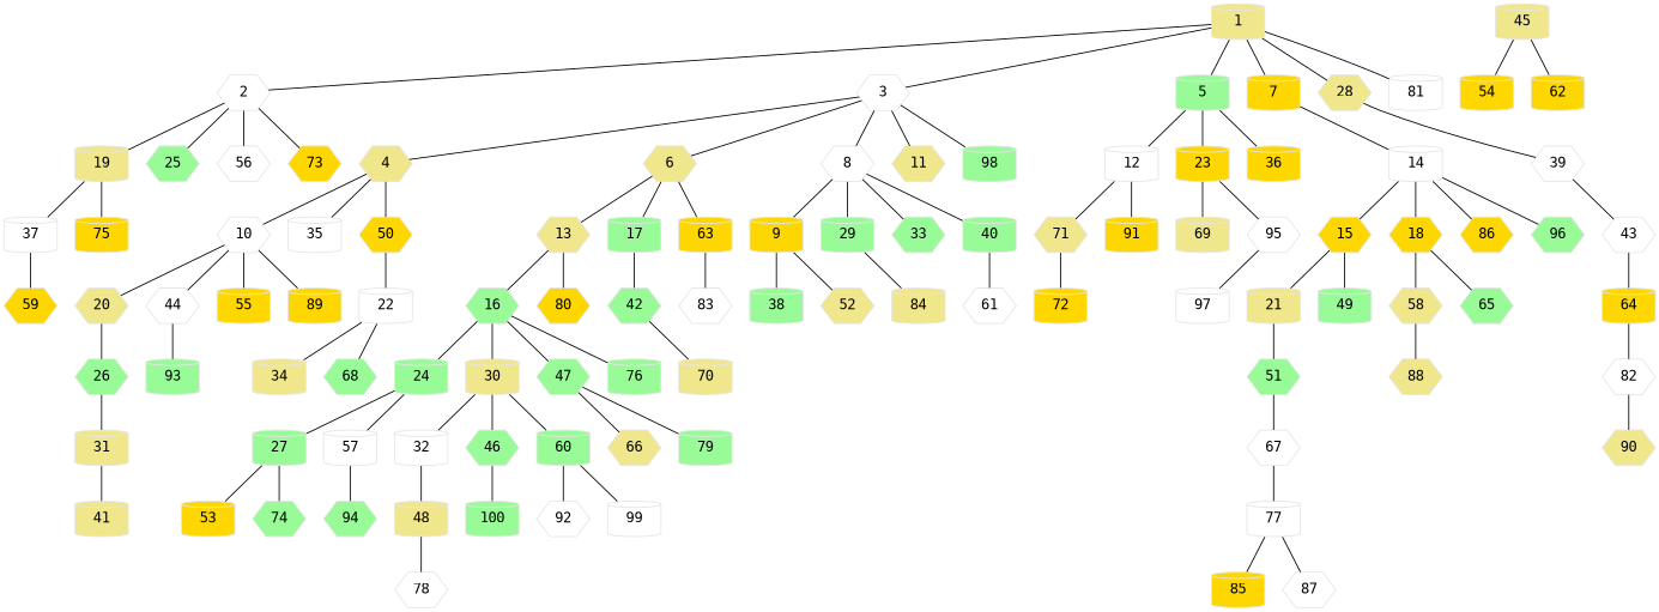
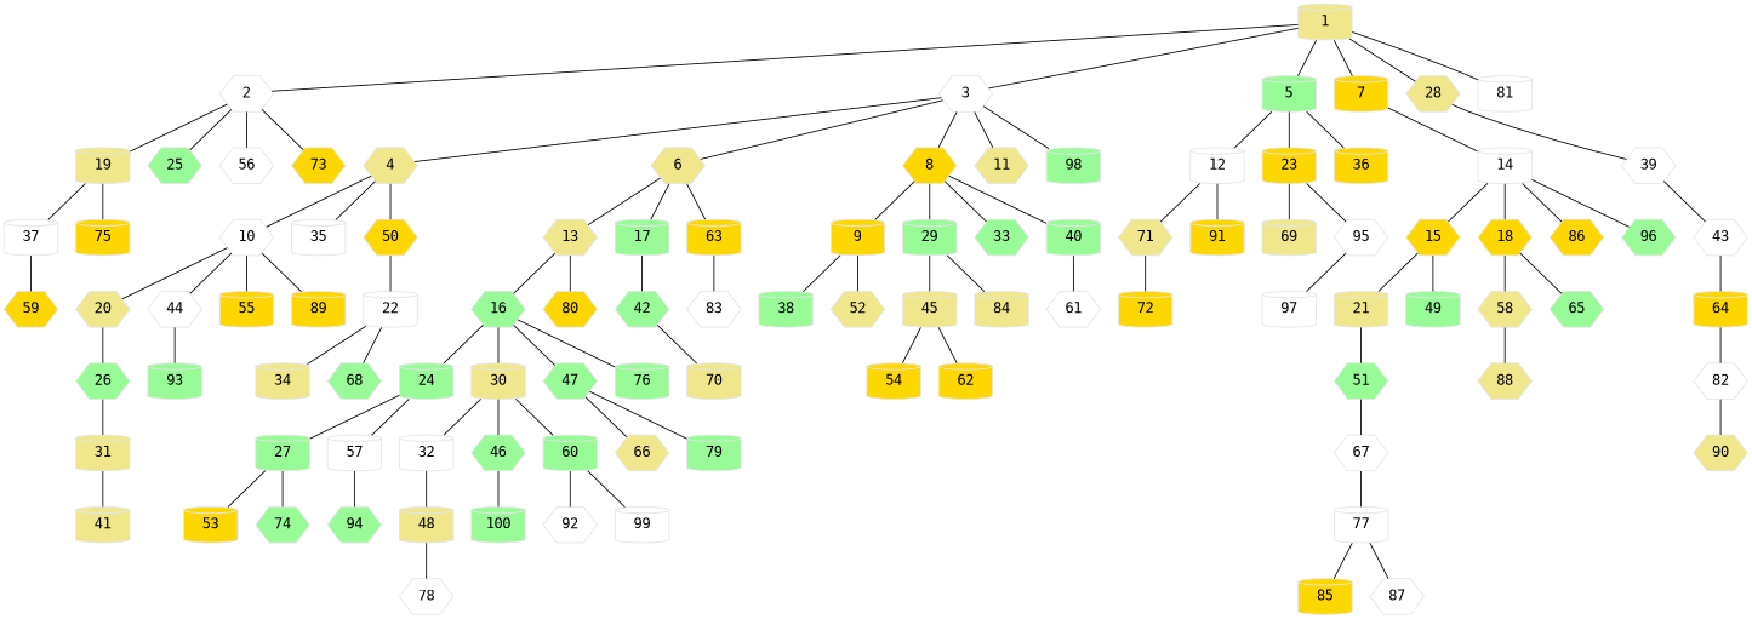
  graph {
    fontname="DejaVu Sans Mono"
    node [color=gray90 fillcolor=palegreen fontname="DejaVu Sans Mono" shape=cylinder style=filled]
    edge [fontname="DejaVu Sans Mono"]
    1 [fillcolor=khaki]
    2 [fillcolor=white shape=hexagon]
    3 [fillcolor=white shape=hexagon]
    5
    7 [fillcolor=gold]
    28 [fillcolor=khaki shape=hexagon]
    81 [fillcolor=white]
    19 [fillcolor=khaki]
    25 [shape=hexagon]
    56 [fillcolor=white shape=hexagon]
    73 [fillcolor=gold shape=hexagon]
    4 [fillcolor=khaki shape=hexagon]
    6 [fillcolor=khaki shape=hexagon]
-   8 [fillcolor=white shape=hexagon]
+   8 [fillcolor=gold shape=hexagon]
    11 [fillcolor=khaki shape=hexagon]
    98
    12 [fillcolor=white]
    23 [fillcolor=gold]
    36 [fillcolor=gold]
    14 [fillcolor=white]
    39 [fillcolor=white shape=hexagon]
    37 [fillcolor=white]
    75 [fillcolor=gold]
    10 [fillcolor=white shape=hexagon]
    35 [fillcolor=white]
    50 [fillcolor=gold shape=hexagon]
    13 [fillcolor=khaki shape=hexagon]
    17
    63 [fillcolor=gold]
    9 [fillcolor=gold]
    29
    33 [shape=hexagon]
    40
    20 [fillcolor=khaki shape=hexagon]
    44 [fillcolor=white shape=hexagon]
    55 [fillcolor=gold]
    89 [fillcolor=gold]
    22 [fillcolor=white]
    71 [fillcolor=khaki shape=hexagon]
    91 [fillcolor=gold]
    69 [fillcolor=khaki]
    95 [fillcolor=white shape=hexagon]
    16 [shape=hexagon]
    80 [fillcolor=gold shape=hexagon]
    42 [shape=hexagon]
    83 [fillcolor=white shape=hexagon]
    15 [fillcolor=gold shape=hexagon]
    18 [fillcolor=gold shape=hexagon]
    86 [fillcolor=gold shape=hexagon]
    96 [shape=hexagon]
    38
    52 [fillcolor=khaki shape=hexagon]
    45 [fillcolor=khaki]
    84 [fillcolor=khaki]
    61 [fillcolor=white shape=hexagon]
    26 [shape=hexagon]
    93
    72 [fillcolor=gold]
    24
    30 [fillcolor=khaki]
    47 [shape=hexagon]
    76
    34 [fillcolor=khaki]
    68 [shape=hexagon]
    21 [fillcolor=khaki]
    49
    58 [fillcolor=khaki shape=hexagon]
    65 [shape=hexagon]
    51 [shape=hexagon]
    27
    57 [fillcolor=white]
    32 [fillcolor=white]
    46 [shape=hexagon]
    60
    66 [fillcolor=khaki shape=hexagon]
    79
    70 [fillcolor=khaki]
    88 [fillcolor=khaki shape=hexagon]
    59 [fillcolor=gold shape=hexagon]
    31 [fillcolor=khaki]
    67 [fillcolor=white shape=hexagon]
    97 [fillcolor=white]
    53 [fillcolor=gold]
    74 [shape=hexagon]
    94 [shape=hexagon]
    41 [fillcolor=khaki]
    43 [fillcolor=white shape=hexagon]
    54 [fillcolor=gold]
    62 [fillcolor=gold]
    48 [fillcolor=khaki]
    100
    92 [fillcolor=white shape=hexagon]
    99 [fillcolor=white]
    78 [fillcolor=white shape=hexagon]
    64 [fillcolor=gold]
    82 [fillcolor=white shape=hexagon]
    77 [fillcolor=white]
    90 [fillcolor=khaki shape=hexagon]
    85 [fillcolor=gold]
    87 [fillcolor=white shape=hexagon]
    1 -- 2
    1 -- 3
    1 -- 5
    1 -- 7
    1 -- 28
    1 -- 81
    2 -- 19
    2 -- 25
    2 -- 56
    2 -- 73
    3 -- 4
    3 -- 6
    3 -- 8
    3 -- 11
    3 -- 98
    5 -- 12
    5 -- 23
    5 -- 36
    7 -- 14
    28 -- 39
    19 -- 37
    19 -- 75
    4 -- 10
    4 -- 35
    4 -- 50
    6 -- 13
    6 -- 17
    6 -- 63
    8 -- 9
    8 -- 29
    8 -- 33
    8 -- 40
    12 -- 71
    12 -- 91
    23 -- 69
    23 -- 95
    14 -- 15
    14 -- 18
    14 -- 86
    14 -- 96
    39 -- 43
    37 -- 59
    10 -- 20
    10 -- 44
    10 -- 55
    10 -- 89
    50 -- 22
    13 -- 16
    13 -- 80
    17 -- 42
    63 -- 83
    9 -- 38
    9 -- 52
+   29 -- 45
    29 -- 84
    40 -- 61
    20 -- 26
    44 -- 93
    22 -- 34
    22 -- 68
    71 -- 72
    95 -- 97
    16 -- 24
    16 -- 30
    16 -- 47
    16 -- 76
    42 -- 70
    15 -- 21
    15 -- 49
    18 -- 58
    18 -- 65
    45 -- 54
    45 -- 62
    26 -- 31
    24 -- 27
    24 -- 57
    30 -- 32
    30 -- 46
    30 -- 60
    47 -- 66
    47 -- 79
    21 -- 51
    58 -- 88
    51 -- 67
    27 -- 53
    27 -- 74
    57 -- 94
    32 -- 48
    46 -- 100
    60 -- 92
    60 -- 99
    31 -- 41
    67 -- 77
    43 -- 64
    48 -- 78
    64 -- 82
    82 -- 90
    77 -- 85
    77 -- 87
  }
